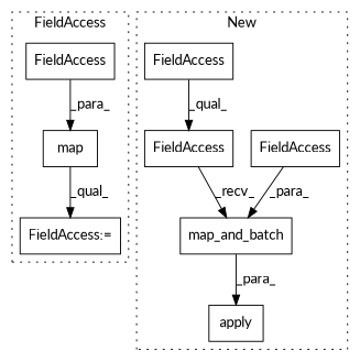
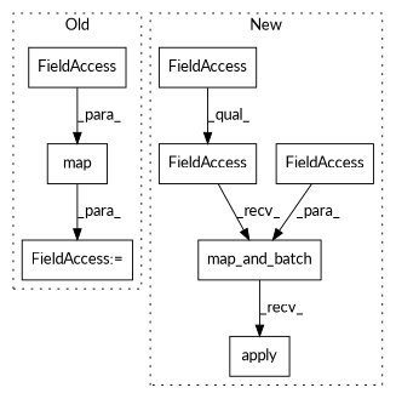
  digraph {
    fontname=Lato
    node [a=22 fontname=Lato s=4788 shape=box]
    edge [fontname=Lato]
    n1 [a=32 l="4,1" label=map s="5853,5880"]
    n2 [a=7 l=1 label="FieldAccess:=" s=5844]
    n3 [l=23 label=FieldAccess s=5857]
    n4 [a=32 l="14,1" label=map_and_batch s="4817,4858"]
    n5 [a=32 l="6,1" label=apply s="4782,4859"]
    n6 [l=16 label=FieldAccess s=4831]
    n7 [l=28 label=FieldAccess]
    n8 [l=15 label=FieldAccess]
    subgraph cluster_1 {
-     label=FieldAccess
+     label=Old
      style=dotted
      n1
      n2
      n3
    }
    subgraph cluster_2 {
      label=New
      style=dotted
      n4
      n5
      n6
      n7
      n8
    }
-   n1 -> n2 [label=_qual_]
+   n1 -> n2 [label=_para_]
    n3 -> n1 [label=_para_]
-   n4 -> n5 [label=_para_]
+   n4 -> n5 [label=_recv_]
    n6 -> n4 [label=_para_]
    n7 -> n4 [label=_recv_]
    n8 -> n7 [label=_qual_]
  }
